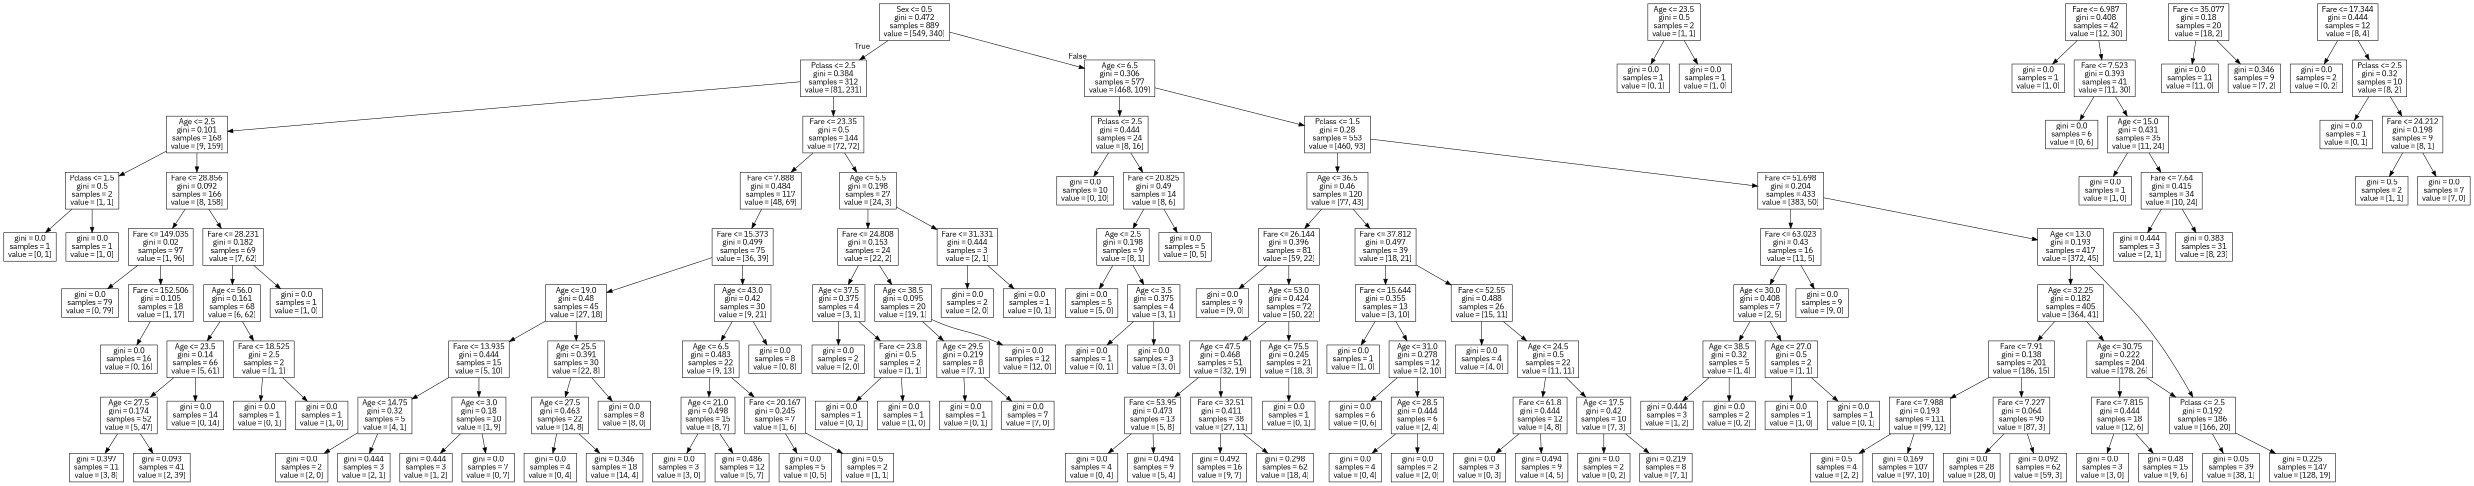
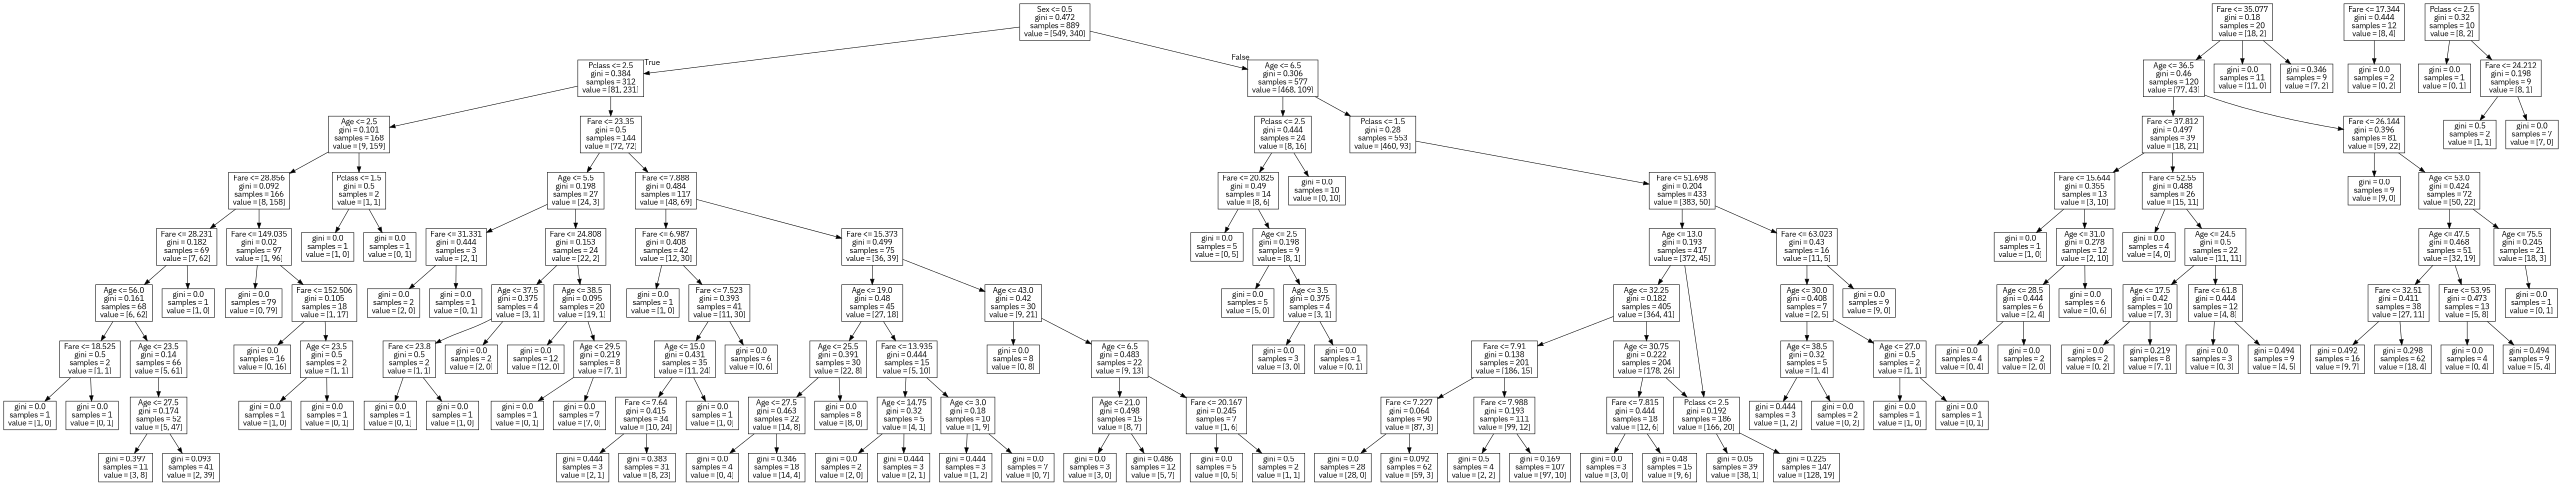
  digraph {
    fontname="IBM Plex Sans"
    node [fontname="IBM Plex Sans" shape=box]
    edge [fontname="IBM Plex Sans"]
    n1 [label="Sex <= 0.5\ngini = 0.472\nsamples = 889\nvalue = [549, 340]"]
    n2 [label="Pclass <= 2.5\ngini = 0.384\nsamples = 312\nvalue = [81, 231]"]
    n3 [label="Age <= 6.5\ngini = 0.306\nsamples = 577\nvalue = [468, 109]"]
    n4 [label="Age <= 2.5\ngini = 0.101\nsamples = 168\nvalue = [9, 159]"]
    n5 [label="Fare <= 23.35\ngini = 0.5\nsamples = 144\nvalue = [72, 72]"]
    n6 [label="Pclass <= 2.5\ngini = 0.444\nsamples = 24\nvalue = [8, 16]"]
    n7 [label="Pclass <= 1.5\ngini = 0.28\nsamples = 553\nvalue = [460, 93]"]
    n8 [label="Pclass <= 1.5\ngini = 0.5\nsamples = 2\nvalue = [1, 1]"]
    n9 [label="Fare <= 28.856\ngini = 0.092\nsamples = 166\nvalue = [8, 158]"]
    n10 [label="Fare <= 7.888\ngini = 0.484\nsamples = 117\nvalue = [48, 69]"]
    n11 [label="Age <= 5.5\ngini = 0.198\nsamples = 27\nvalue = [24, 3]"]
    n12 [label="gini = 0.0\nsamples = 1\nvalue = [1, 0]"]
    n13 [label="gini = 0.0\nsamples = 1\nvalue = [0, 1]"]
    n14 [label="Fare <= 28.231\ngini = 0.182\nsamples = 69\nvalue = [7, 62]"]
    n15 [label="Fare <= 149.035\ngini = 0.02\nsamples = 97\nvalue = [1, 96]"]
    n16 [label="Age <= 56.0\ngini = 0.161\nsamples = 68\nvalue = [6, 62]"]
    n17 [label="gini = 0.0\nsamples = 1\nvalue = [1, 0]"]
    n18 [label="gini = 0.0\nsamples = 79\nvalue = [0, 79]"]
    n19 [label="Fare <= 152.506\ngini = 0.105\nsamples = 18\nvalue = [1, 17]"]
    n20 [label="Age <= 23.5\ngini = 0.14\nsamples = 66\nvalue = [5, 61]"]
-   n21 [label="Fare <= 18.525\ngini = 2.5\nsamples = 2\nvalue = [1, 1]"]
-   n22 [label="gini = 0.0\nsamples = 14\nvalue = [0, 14]"]
+   n21 [label="Fare <= 18.525\ngini = 0.5\nsamples = 2\nvalue = [1, 1]"]
    n23 [label="Age <= 27.5\ngini = 0.174\nsamples = 52\nvalue = [5, 47]"]
    n24 [label="gini = 0.0\nsamples = 1\nvalue = [1, 0]"]
    n25 [label="gini = 0.0\nsamples = 1\nvalue = [0, 1]"]
    n26 [label="gini = 0.397\nsamples = 11\nvalue = [3, 8]"]
    n27 [label="gini = 0.093\nsamples = 41\nvalue = [2, 39]"]
    n28 [label="Age <= 23.5\ngini = 0.5\nsamples = 2\nvalue = [1, 1]"]
    n29 [label="gini = 0.0\nsamples = 16\nvalue = [0, 16]"]
    n30 [label="gini = 0.0\nsamples = 1\nvalue = [0, 1]"]
    n31 [label="gini = 0.0\nsamples = 1\nvalue = [1, 0]"]
    n32 [label="Fare <= 6.987\ngini = 0.408\nsamples = 42\nvalue = [12, 30]"]
    n33 [label="Fare <= 15.373\ngini = 0.499\nsamples = 75\nvalue = [36, 39]"]
    n34 [label="Fare <= 31.331\ngini = 0.444\nsamples = 3\nvalue = [2, 1]"]
    n35 [label="Fare <= 24.808\ngini = 0.153\nsamples = 24\nvalue = [22, 2]"]
    n36 [label="gini = 0.0\nsamples = 1\nvalue = [1, 0]"]
    n37 [label="Fare <= 7.523\ngini = 0.393\nsamples = 41\nvalue = [11, 30]"]
    n38 [label="Age <= 19.0\ngini = 0.48\nsamples = 45\nvalue = [27, 18]"]
    n39 [label="Age <= 43.0\ngini = 0.42\nsamples = 30\nvalue = [9, 21]"]
    n40 [label="gini = 0.0\nsamples = 6\nvalue = [0, 6]"]
    n41 [label="Age <= 15.0\ngini = 0.431\nsamples = 35\nvalue = [11, 24]"]
    n42 [label="gini = 0.0\nsamples = 1\nvalue = [1, 0]"]
    n43 [label="Fare <= 7.64\ngini = 0.415\nsamples = 34\nvalue = [10, 24]"]
    n44 [label="gini = 0.444\nsamples = 3\nvalue = [2, 1]"]
    n45 [label="gini = 0.383\nsamples = 31\nvalue = [8, 23]"]
    n46 [label="Fare <= 13.935\ngini = 0.444\nsamples = 15\nvalue = [5, 10]"]
    n47 [label="Age <= 25.5\ngini = 0.391\nsamples = 30\nvalue = [22, 8]"]
    n48 [label="Age <= 6.5\ngini = 0.483\nsamples = 22\nvalue = [9, 13]"]
    n49 [label="gini = 0.0\nsamples = 8\nvalue = [0, 8]"]
    n50 [label="Age <= 3.0\ngini = 0.18\nsamples = 10\nvalue = [1, 9]"]
    n51 [label="Age <= 14.75\ngini = 0.32\nsamples = 5\nvalue = [4, 1]"]
    n52 [label="gini = 0.0\nsamples = 8\nvalue = [8, 0]"]
    n53 [label="Age <= 27.5\ngini = 0.463\nsamples = 22\nvalue = [14, 8]"]
    n54 [label="gini = 0.444\nsamples = 3\nvalue = [1, 2]"]
    n55 [label="gini = 0.0\nsamples = 7\nvalue = [0, 7]"]
    n56 [label="gini = 0.0\nsamples = 2\nvalue = [2, 0]"]
    n57 [label="gini = 0.444\nsamples = 3\nvalue = [2, 1]"]
    n58 [label="gini = 0.0\nsamples = 4\nvalue = [0, 4]"]
    n59 [label="gini = 0.346\nsamples = 18\nvalue = [14, 4]"]
    n60 [label="Fare <= 20.167\ngini = 0.245\nsamples = 7\nvalue = [1, 6]"]
    n61 [label="Age <= 21.0\ngini = 0.498\nsamples = 15\nvalue = [8, 7]"]
    n62 [label="gini = 0.0\nsamples = 5\nvalue = [0, 5]"]
    n63 [label="gini = 0.5\nsamples = 2\nvalue = [1, 1]"]
    n64 [label="gini = 0.0\nsamples = 3\nvalue = [3, 0]"]
    n65 [label="gini = 0.486\nsamples = 12\nvalue = [5, 7]"]
    n66 [label="gini = 0.0\nsamples = 2\nvalue = [2, 0]"]
    n67 [label="gini = 0.0\nsamples = 1\nvalue = [0, 1]"]
    n68 [label="Age <= 37.5\ngini = 0.375\nsamples = 4\nvalue = [3, 1]"]
    n69 [label="Age <= 38.5\ngini = 0.095\nsamples = 20\nvalue = [19, 1]"]
    n70 [label="gini = 0.0\nsamples = 2\nvalue = [2, 0]"]
    n71 [label="Fare <= 23.8\ngini = 0.5\nsamples = 2\nvalue = [1, 1]"]
    n72 [label="Age <= 29.5\ngini = 0.219\nsamples = 8\nvalue = [7, 1]"]
    n73 [label="gini = 0.0\nsamples = 12\nvalue = [12, 0]"]
    n74 [label="gini = 0.0\nsamples = 1\nvalue = [1, 0]"]
    n75 [label="gini = 0.0\nsamples = 1\nvalue = [0, 1]"]
    n76 [label="gini = 0.0\nsamples = 7\nvalue = [7, 0]"]
    n77 [label="gini = 0.0\nsamples = 1\nvalue = [0, 1]"]
    n78 [label="gini = 0.0\nsamples = 10\nvalue = [0, 10]"]
    n79 [label="Fare <= 20.825\ngini = 0.49\nsamples = 14\nvalue = [8, 6]"]
    n80 [label="Age <= 36.5\ngini = 0.46\nsamples = 120\nvalue = [77, 43]"]
    n81 [label="Fare <= 51.698\ngini = 0.204\nsamples = 433\nvalue = [383, 50]"]
    n82 [label="gini = 0.0\nsamples = 5\nvalue = [0, 5]"]
    n83 [label="Age <= 2.5\ngini = 0.198\nsamples = 9\nvalue = [8, 1]"]
    n84 [label="gini = 0.0\nsamples = 5\nvalue = [5, 0]"]
    n85 [label="Age <= 3.5\ngini = 0.375\nsamples = 4\nvalue = [3, 1]"]
    n86 [label="gini = 0.0\nsamples = 1\nvalue = [0, 1]"]
    n87 [label="gini = 0.0\nsamples = 3\nvalue = [3, 0]"]
    n88 [label="Fare <= 37.812\ngini = 0.497\nsamples = 39\nvalue = [18, 21]"]
    n89 [label="Fare <= 26.144\ngini = 0.396\nsamples = 81\nvalue = [59, 22]"]
    n90 [label="Age <= 13.0\ngini = 0.193\nsamples = 417\nvalue = [372, 45]"]
    n91 [label="Fare <= 63.023\ngini = 0.43\nsamples = 16\nvalue = [11, 5]"]
    n92 [label="Fare <= 15.644\ngini = 0.355\nsamples = 13\nvalue = [3, 10]"]
    n93 [label="Fare <= 52.55\ngini = 0.488\nsamples = 26\nvalue = [15, 11]"]
    n94 [label="gini = 0.0\nsamples = 9\nvalue = [9, 0]"]
    n95 [label="Age <= 53.0\ngini = 0.424\nsamples = 72\nvalue = [50, 22]"]
    n96 [label="gini = 0.0\nsamples = 1\nvalue = [1, 0]"]
    n97 [label="Age <= 31.0\ngini = 0.278\nsamples = 12\nvalue = [2, 10]"]
    n98 [label="gini = 0.0\nsamples = 4\nvalue = [4, 0]"]
    n99 [label="Age <= 24.5\ngini = 0.5\nsamples = 22\nvalue = [11, 11]"]
    n100 [label="Age <= 28.5\ngini = 0.444\nsamples = 6\nvalue = [2, 4]"]
    n101 [label="gini = 0.0\nsamples = 6\nvalue = [0, 6]"]
    n102 [label="gini = 0.0\nsamples = 4\nvalue = [0, 4]"]
    n103 [label="gini = 0.0\nsamples = 2\nvalue = [2, 0]"]
    n104 [label="Age <= 17.5\ngini = 0.42\nsamples = 10\nvalue = [7, 3]"]
    n105 [label="Fare <= 61.8\ngini = 0.444\nsamples = 12\nvalue = [4, 8]"]
    n106 [label="gini = 0.0\nsamples = 2\nvalue = [0, 2]"]
    n107 [label="gini = 0.219\nsamples = 8\nvalue = [7, 1]"]
    n108 [label="gini = 0.0\nsamples = 3\nvalue = [0, 3]"]
    n109 [label="gini = 0.494\nsamples = 9\nvalue = [4, 5]"]
    n110 [label="Age <= 47.5\ngini = 0.468\nsamples = 51\nvalue = [32, 19]"]
    n111 [label="Age <= 75.5\ngini = 0.245\nsamples = 21\nvalue = [18, 3]"]
    n112 [label="Fare <= 32.51\ngini = 0.411\nsamples = 38\nvalue = [27, 11]"]
    n113 [label="Fare <= 53.95\ngini = 0.473\nsamples = 13\nvalue = [5, 8]"]
    n114 [label="gini = 0.0\nsamples = 1\nvalue = [0, 1]"]
    n115 [label="gini = 0.492\nsamples = 16\nvalue = [9, 7]"]
    n116 [label="gini = 0.298\nsamples = 62\nvalue = [18, 4]"]
    n117 [label="gini = 0.0\nsamples = 4\nvalue = [0, 4]"]
    n118 [label="gini = 0.494\nsamples = 9\nvalue = [5, 4]"]
    n119 [label="Fare <= 35.077\ngini = 0.18\nsamples = 20\nvalue = [18, 2]"]
    n120 [label="gini = 0.0\nsamples = 11\nvalue = [11, 0]"]
    n121 [label="gini = 0.346\nsamples = 9\nvalue = [7, 2]"]
    n122 [label="Age <= 32.25\ngini = 0.182\nsamples = 405\nvalue = [364, 41]"]
    n123 [label="Pclass <= 2.5\ngini = 0.192\nsamples = 186\nvalue = [166, 20]"]
    n124 [label="Age <= 30.0\ngini = 0.408\nsamples = 7\nvalue = [2, 5]"]
    n125 [label="gini = 0.0\nsamples = 9\nvalue = [9, 0]"]
    n126 [label="Fare <= 17.344\ngini = 0.444\nsamples = 12\nvalue = [8, 4]"]
    n127 [label="gini = 0.0\nsamples = 2\nvalue = [0, 2]"]
    n128 [label="Pclass <= 2.5\ngini = 0.32\nsamples = 10\nvalue = [8, 2]"]
    n129 [label="Age <= 30.75\ngini = 0.222\nsamples = 204\nvalue = [178, 26]"]
    n130 [label="Fare <= 7.91\ngini = 0.138\nsamples = 201\nvalue = [186, 15]"]
    n131 [label="gini = 0.0\nsamples = 1\nvalue = [0, 1]"]
    n132 [label="Fare <= 24.212\ngini = 0.198\nsamples = 9\nvalue = [8, 1]"]
    n133 [label="gini = 0.5\nsamples = 2\nvalue = [1, 1]"]
    n134 [label="gini = 0.0\nsamples = 7\nvalue = [7, 0]"]
    n135 [label="Fare <= 7.815\ngini = 0.444\nsamples = 18\nvalue = [12, 6]"]
    n136 [label="Fare <= 7.227\ngini = 0.064\nsamples = 90\nvalue = [87, 3]"]
    n137 [label="Fare <= 7.988\ngini = 0.193\nsamples = 111\nvalue = [99, 12]"]
    n138 [label="gini = 0.05\nsamples = 39\nvalue = [38, 1]"]
    n139 [label="gini = 0.225\nsamples = 147\nvalue = [128, 19]"]
    n140 [label="gini = 0.0\nsamples = 3\nvalue = [3, 0]"]
    n141 [label="gini = 0.48\nsamples = 15\nvalue = [9, 6]"]
    n142 [label="gini = 0.0\nsamples = 28\nvalue = [28, 0]"]
    n143 [label="gini = 0.092\nsamples = 62\nvalue = [59, 3]"]
    n144 [label="gini = 0.5\nsamples = 4\nvalue = [2, 2]"]
    n145 [label="gini = 0.169\nsamples = 107\nvalue = [97, 10]"]
    n146 [label="Age <= 27.0\ngini = 0.5\nsamples = 2\nvalue = [1, 1]"]
    n147 [label="Age <= 38.5\ngini = 0.32\nsamples = 5\nvalue = [1, 4]"]
    n148 [label="gini = 0.0\nsamples = 1\nvalue = [0, 1]"]
    n149 [label="gini = 0.0\nsamples = 1\nvalue = [1, 0]"]
    n150 [label="gini = 0.0\nsamples = 2\nvalue = [0, 2]"]
    n151 [label="gini = 0.444\nsamples = 3\nvalue = [1, 2]"]
    n1 -> n2 [headlabel=True labelangle=45 labeldistance=2.5]
    n1 -> n3 [headlabel=False labelangle=-45 labeldistance=2.5]
    n2 -> n4
    n2 -> n5
    n3 -> n6
    n3 -> n7
    n4 -> n8
    n4 -> n9
    n5 -> n10
    n5 -> n11
    n6 -> n78
    n6 -> n79
-   n7 -> n80
+   n119 -> n80
    n7 -> n81
    n8 -> n12
    n8 -> n13
    n9 -> n14
    n9 -> n15
+   n10 -> n32
    n10 -> n33
    n11 -> n34
    n11 -> n35
    n14 -> n16
    n14 -> n17
    n15 -> n18
    n15 -> n19
    n16 -> n20
    n16 -> n21
+   n19 -> n28
    n19 -> n29
-   n20 -> n22
    n20 -> n23
    n21 -> n24
    n21 -> n25
    n23 -> n26
    n23 -> n27
    n28 -> n30
    n28 -> n31
    n32 -> n36
    n32 -> n37
    n33 -> n38
    n33 -> n39
    n34 -> n66
    n34 -> n67
    n35 -> n68
    n35 -> n69
    n37 -> n40
    n37 -> n41
    n38 -> n46
    n38 -> n47
    n39 -> n48
    n39 -> n49
    n41 -> n42
    n41 -> n43
    n43 -> n44
    n43 -> n45
    n46 -> n50
    n46 -> n51
    n47 -> n52
    n47 -> n53
    n48 -> n60
    n48 -> n61
    n50 -> n54
    n50 -> n55
    n51 -> n56
    n51 -> n57
    n53 -> n58
    n53 -> n59
    n60 -> n62
    n60 -> n63
    n61 -> n64
    n61 -> n65
    n68 -> n70
    n68 -> n71
    n69 -> n72
    n69 -> n73
    n71 -> n74
    n71 -> n75
    n72 -> n76
    n72 -> n77
    n79 -> n82
    n79 -> n83
    n80 -> n88
    n80 -> n89
    n81 -> n90
    n81 -> n91
    n83 -> n84
    n83 -> n85
    n85 -> n86
    n85 -> n87
    n88 -> n92
    n88 -> n93
    n89 -> n94
    n89 -> n95
    n90 -> n122
    n90 -> n123
    n91 -> n124
    n91 -> n125
    n92 -> n96
    n92 -> n97
    n93 -> n98
    n93 -> n99
    n95 -> n110
    n95 -> n111
    n97 -> n100
    n97 -> n101
    n99 -> n104
    n99 -> n105
    n100 -> n102
    n100 -> n103
    n104 -> n106
    n104 -> n107
    n105 -> n108
    n105 -> n109
    n110 -> n112
    n110 -> n113
    n111 -> n114
    n112 -> n115
    n112 -> n116
    n113 -> n117
    n113 -> n118
    n119 -> n120
    n119 -> n121
    n122 -> n129
    n122 -> n130
    n123 -> n138
    n123 -> n139
    n124 -> n146
    n124 -> n147
    n126 -> n127
-   n126 -> n128
    n128 -> n131
    n128 -> n132
    n129 -> n123
    n129 -> n135
    n130 -> n136
    n130 -> n137
    n132 -> n133
    n132 -> n134
    n135 -> n140
    n135 -> n141
    n136 -> n142
    n136 -> n143
    n137 -> n144
    n137 -> n145
    n146 -> n148
    n146 -> n149
    n147 -> n150
    n147 -> n151
  }
